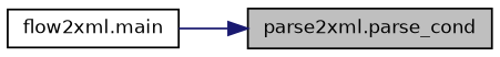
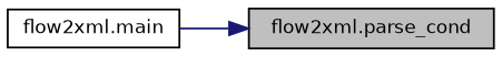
  digraph {
    rankdir=RL
    node [color=black fontname=Helvetica fontsize=10 shape=record style=filled]
-   n1 [fillcolor=grey75 fontcolor=black height=0.2 label="parse2xml.parse_cond" width=0.4]
+   n1 [fillcolor=grey75 fontcolor=black height=0.2 label="flow2xml.parse_cond" width=0.4]
    n2 [fillcolor=white height=0.2 label="flow2xml.main" width=0.4]
    n1 -> n2 [color=midnightblue dir=back fontname=Helvetica fontsize=10 labelfontname=Helvetica labelfontsize=10 style=solid]
  }
